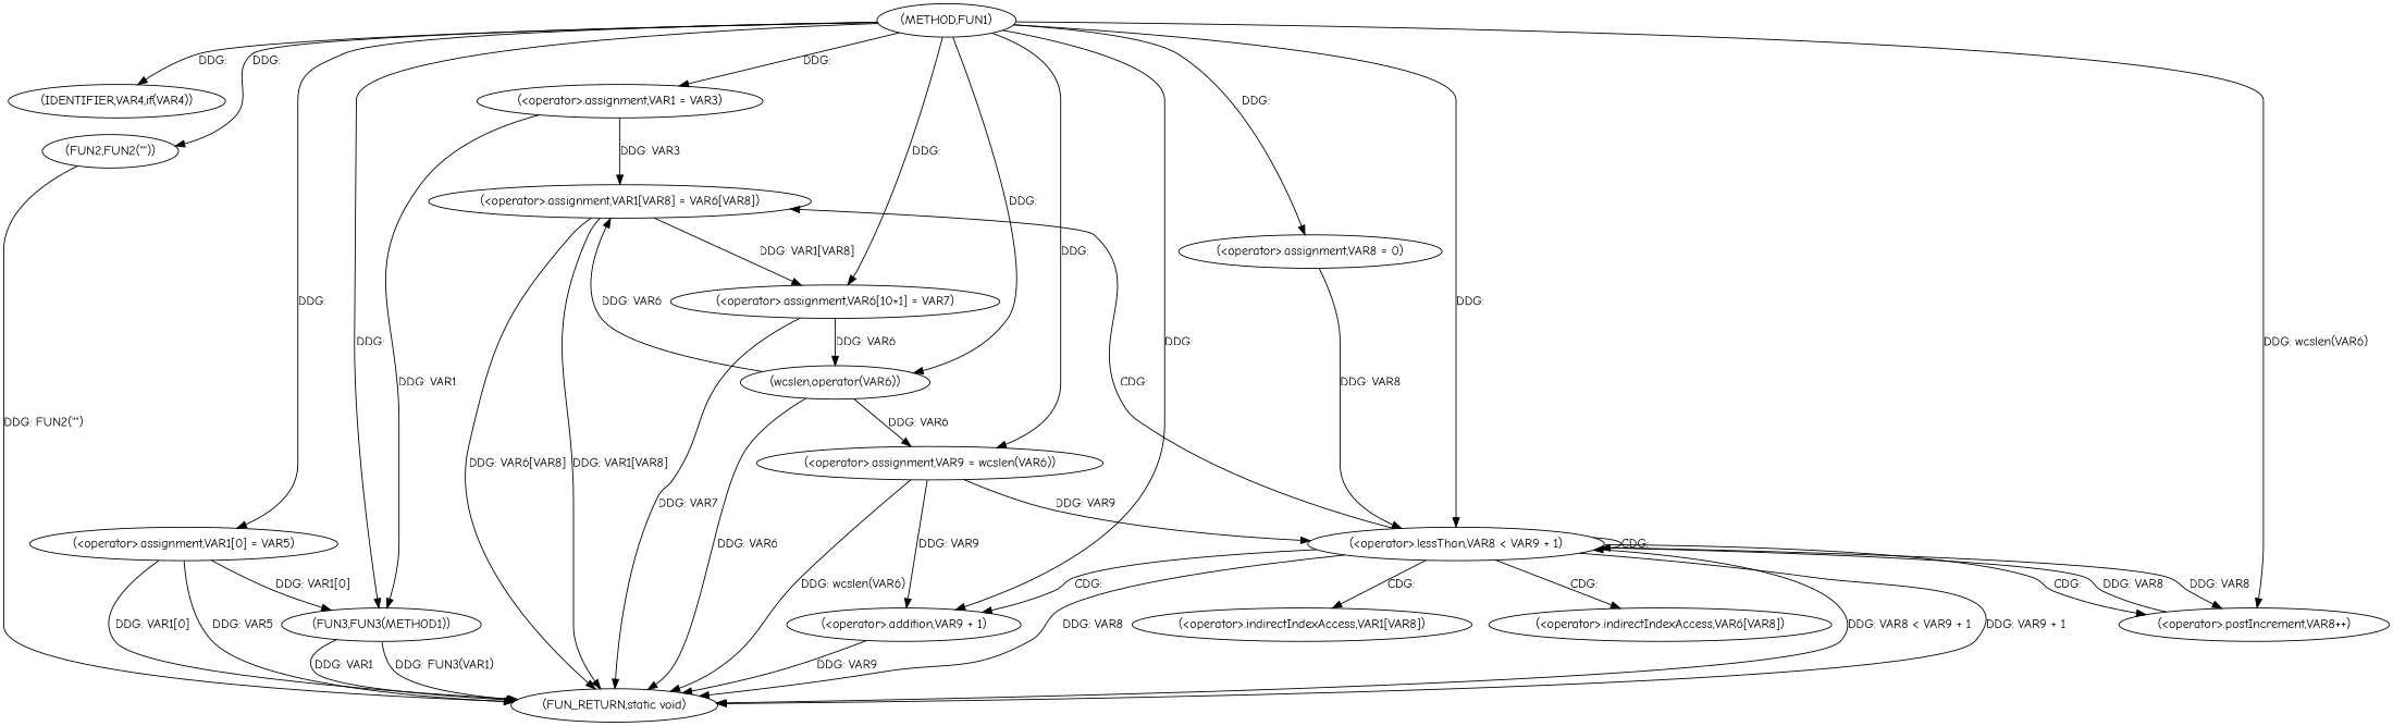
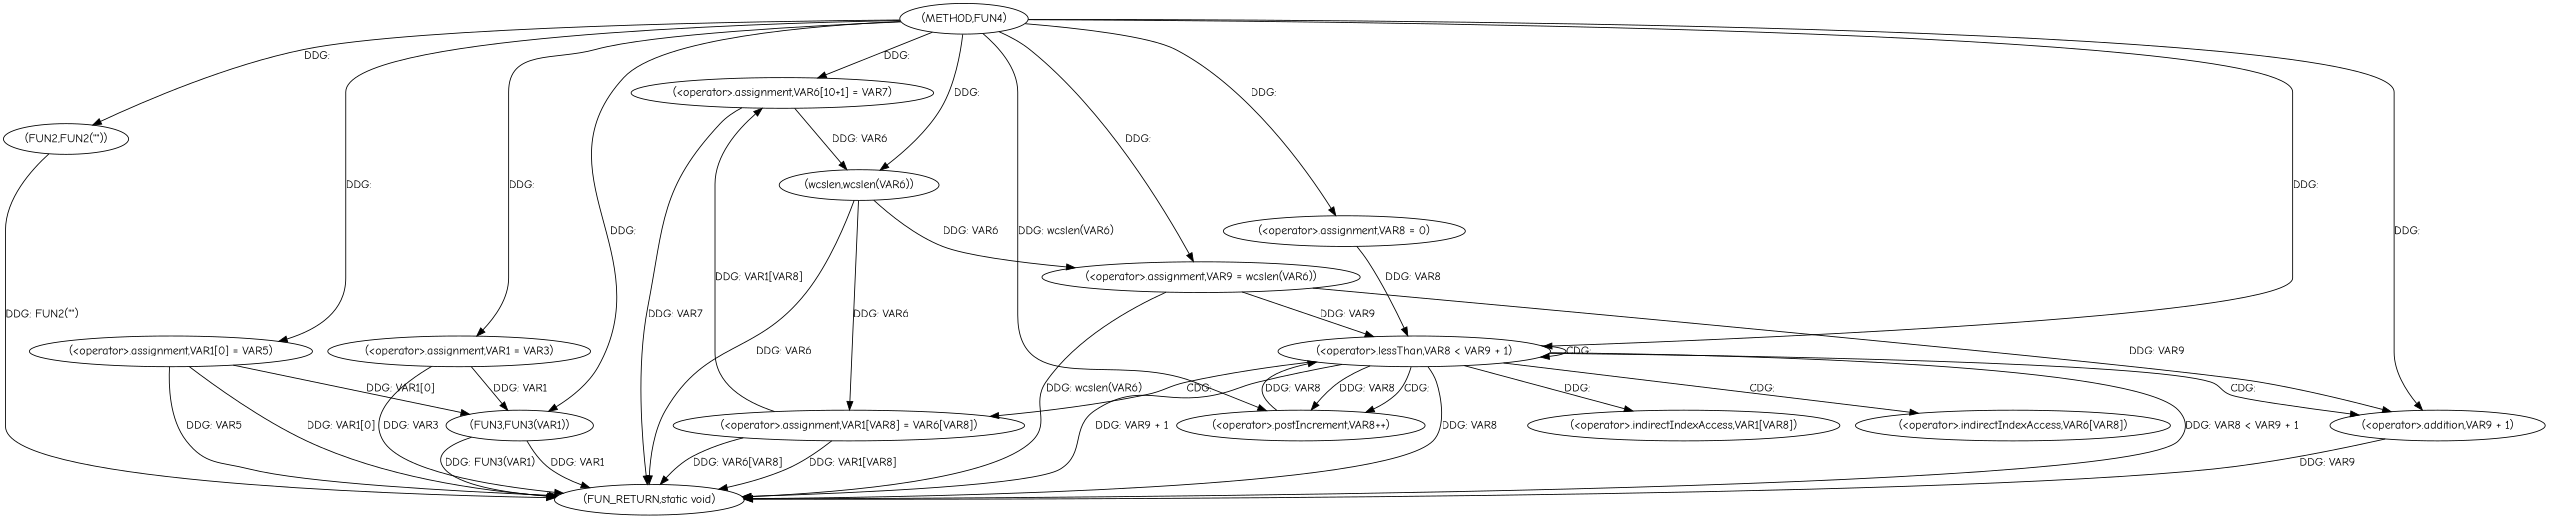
  digraph {
    fontname="Comic Neue"
    node [fontname="Comic Neue"]
    edge [fontname="Comic Neue"]
-   n1 [label="(METHOD,FUN1)"]
-   n2 [label="(IDENTIFIER,VAR4,if(VAR4))"]
+   n1 [label="(METHOD,FUN4)"]
    n3 [label="(FUN2,FUN2(\"\"))"]
    n4 [label="(<operator>.assignment,VAR1 = VAR3)"]
    n5 [label="(<operator>.assignment,VAR1[0] = VAR5)"]
    n6 [label="(<operator>.assignment,VAR6[10+1] = VAR7)"]
    n7 [label="(<operator>.assignment,VAR9 = wcslen(VAR6))"]
-   n8 [label="(wcslen,operator(VAR6))"]
+   n8 [label="(wcslen,wcslen(VAR6))"]
    n9 [label="(<operator>.assignment,VAR8 = 0)"]
    n10 [label="(<operator>.lessThan,VAR8 < VAR9 + 1)"]
    n11 [label="(<operator>.addition,VAR9 + 1)"]
    n12 [label="(<operator>.postIncrement,VAR8++)"]
-   n13 [label="(FUN3,FUN3(METHOD1))"]
+   n13 [label="(FUN3,FUN3(VAR1))"]
    n14 [label="(FUN_RETURN,static void)"]
    n15 [label="(<operator>.assignment,VAR1[VAR8] = VAR6[VAR8])"]
    n16 [label="(<operator>.indirectIndexAccess,VAR1[VAR8])"]
    n17 [label="(<operator>.indirectIndexAccess,VAR6[VAR8])"]
-   n1 -> n2 [label="DDG: "]
    n1 -> n3 [label="DDG: "]
    n1 -> n4 [label="DDG: "]
    n1 -> n5 [label="DDG: "]
    n1 -> n6 [label="DDG: "]
    n1 -> n7 [label="DDG: "]
    n1 -> n8 [label="DDG: "]
    n1 -> n9 [label="DDG: "]
    n1 -> n10 [label="DDG: "]
    n1 -> n11 [label="DDG: "]
    n1 -> n12 [label="DDG: wcslen(VAR6)"]
    n1 -> n13 [label="DDG: "]
    n3 -> n14 [label="DDG: FUN2(\"\")"]
    n4 -> n13 [label="DDG: VAR1"]
-   n4 -> n15 [label="DDG: VAR3"]
+   n4 -> n14 [label="DDG: VAR3"]
    n5 -> n13 [label="DDG: VAR1[0]"]
    n5 -> n14 [label="DDG: VAR5"]
    n5 -> n14 [label="DDG: VAR1[0]"]
    n6 -> n8 [label="DDG: VAR6"]
    n6 -> n14 [label="DDG: VAR7"]
    n7 -> n10 [label="DDG: VAR9"]
    n7 -> n11 [label="DDG: VAR9"]
    n7 -> n14 [label="DDG: wcslen(VAR6)"]
    n8 -> n7 [label="DDG: VAR6"]
    n8 -> n14 [label="DDG: VAR6"]
    n8 -> n15 [label="DDG: VAR6"]
    n9 -> n10 [label="DDG: VAR8"]
    n10 -> n10 [label="CDG: "]
    n10 -> n11 [label="CDG: "]
    n10 -> n12 [label="DDG: VAR8"]
    n10 -> n12 [label="CDG: "]
    n10 -> n14 [label="DDG: VAR8 < VAR9 + 1"]
    n10 -> n14 [label="DDG: VAR9 + 1"]
    n10 -> n14 [label="DDG: VAR8"]
    n10 -> n15 [label="CDG: "]
-   n10 -> n16 [label="CDG: "]
+   n10 -> n16 [label="DDG: "]
    n10 -> n17 [label="CDG: "]
    n11 -> n14 [label="DDG: VAR9"]
    n12 -> n10 [label="DDG: VAR8"]
    n13 -> n14 [label="DDG: VAR1"]
    n13 -> n14 [label="DDG: FUN3(VAR1)"]
    n15 -> n6 [label="DDG: VAR1[VAR8]"]
    n15 -> n14 [label="DDG: VAR1[VAR8]"]
    n15 -> n14 [label="DDG: VAR6[VAR8]"]
  }
